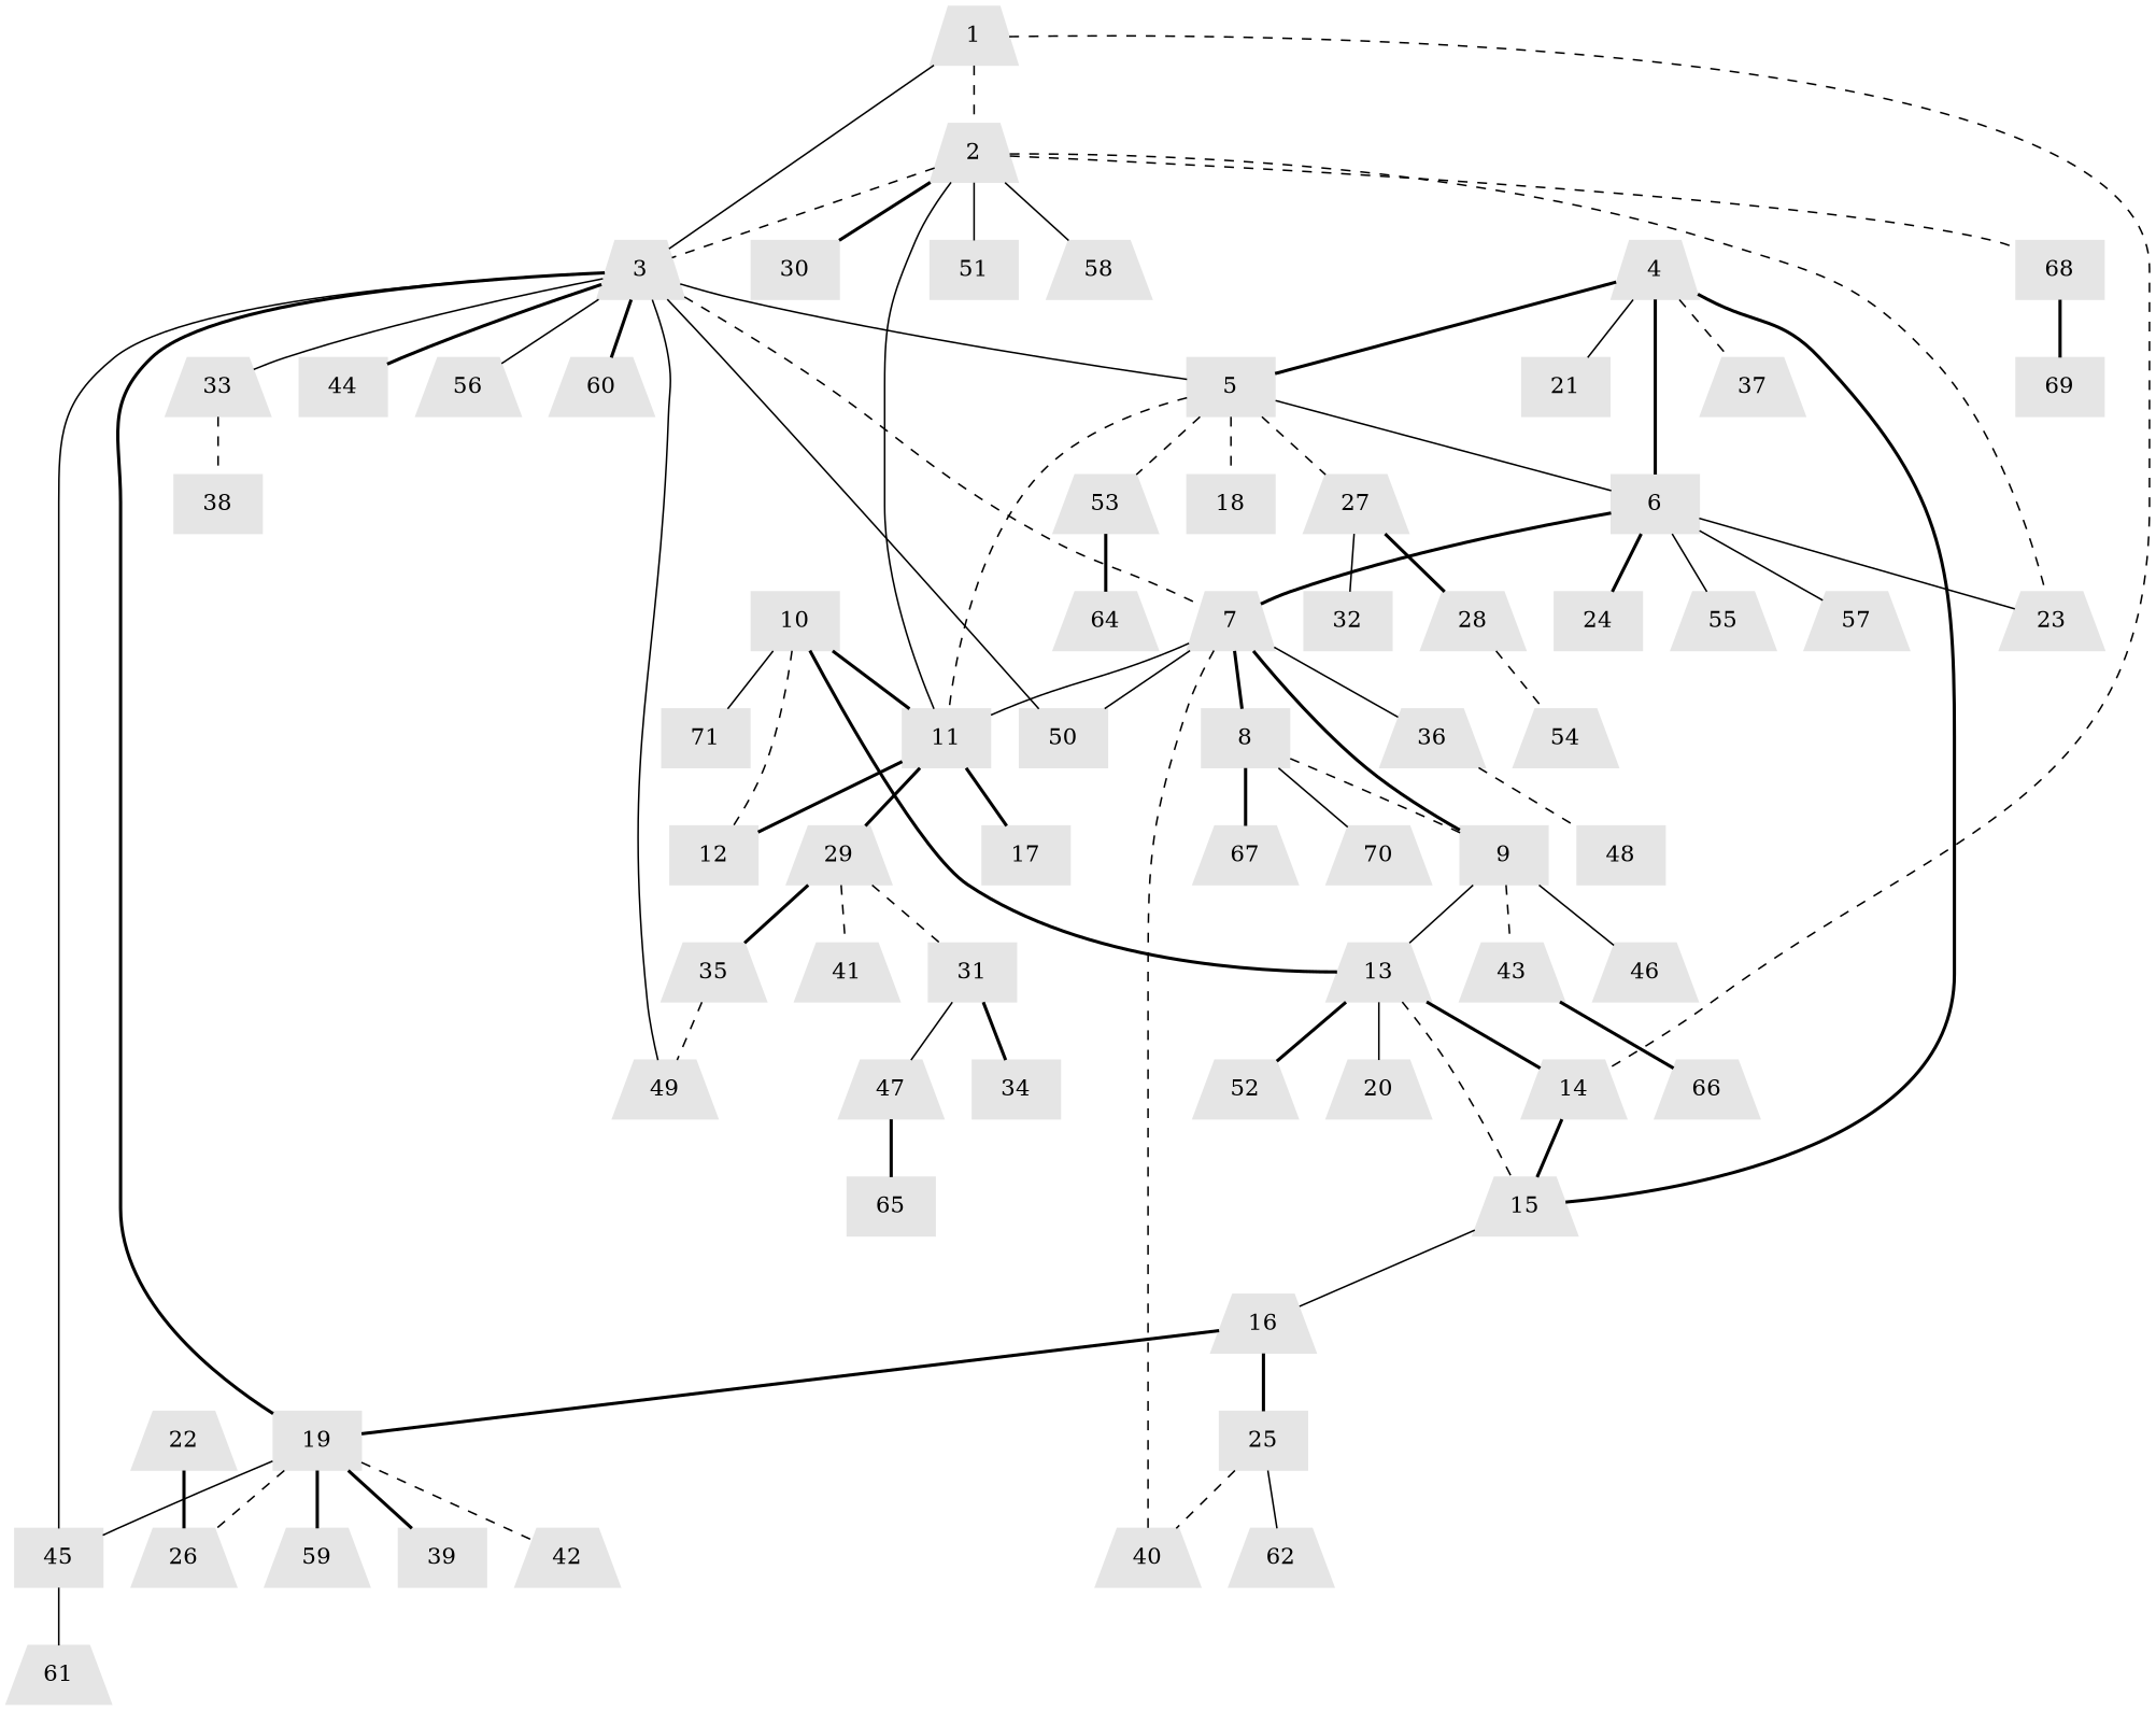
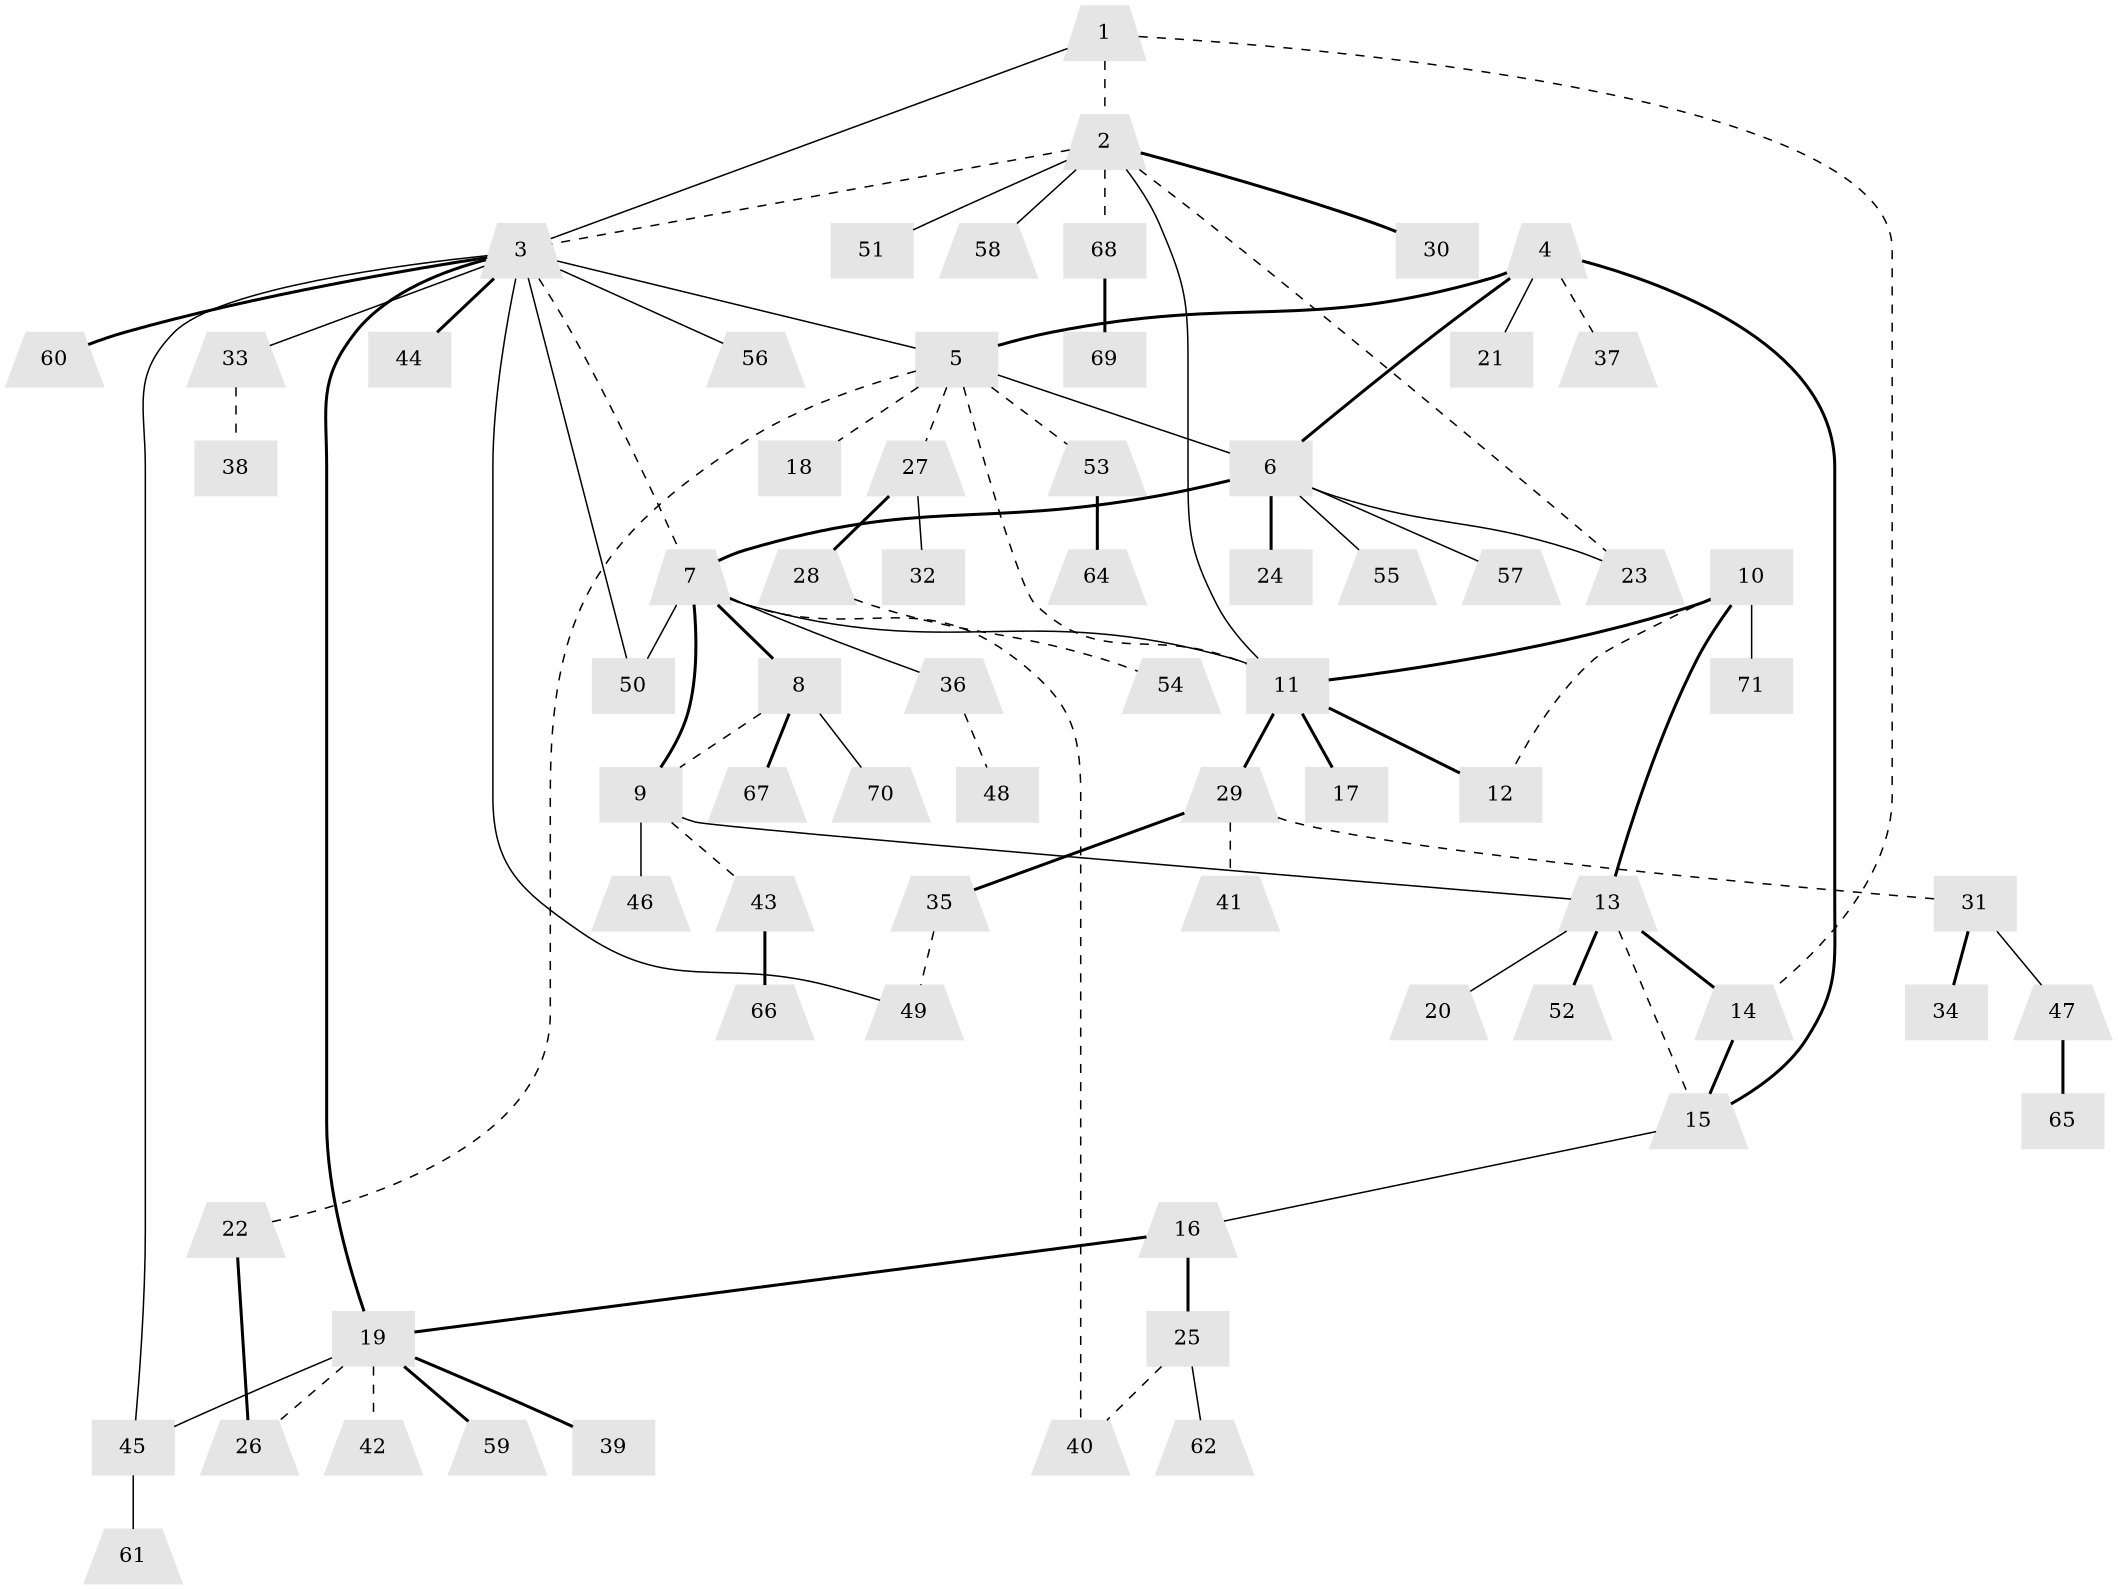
  graph {
    node [color=gray90 shape=trapezium style=filled]
    edge [style=bold]
    1
    2
    3
    14
    11 [shape=box]
    23
    30 [shape=box]
    51 [shape=box]
    58
    68 [shape=box]
    5 [shape=box]
    7
    19 [shape=box]
    33
    44 [shape=box]
    45 [shape=box]
    49
    50 [shape=box]
    56
    60
    15
    12 [shape=box]
    17 [shape=box]
    29
    69 [shape=box]
    6 [shape=box]
    18 [shape=box]
    22
    27
    53
    8 [shape=box]
    9 [shape=box]
    36
    40
    26
    39 [shape=box]
    42
    59
    38 [shape=box]
    61
    4
    21 [shape=box]
    37
    24 [shape=box]
    55
    57
    16
    28
    32 [shape=box]
    64
    67
    70
    13
    43
    46
    48 [shape=box]
    20
    52
    66
    10 [shape=box]
    71 [shape=box]
    31 [shape=box]
    35
    41
    25 [shape=box]
    62
    54
    34 [shape=box]
    47
    65 [shape=box]
    1 -- 2 [style=dashed]
    1 -- 3 [style=solid]
    1 -- 14 [style=dashed]
    2 -- 3 [style=dashed]
    2 -- 11 [style=solid]
    2 -- 23 [style=dashed]
    2 -- 30
    2 -- 51 [style=solid]
    2 -- 58 [style=solid]
    2 -- 68 [style=dashed]
    3 -- 5 [style=solid]
    3 -- 7 [style=dashed]
    3 -- 19
    3 -- 33 [style=solid]
    3 -- 44
    3 -- 45 [style=solid]
    3 -- 49 [style=solid]
    3 -- 50 [style=solid]
    3 -- 56 [style=solid]
    3 -- 60
    14 -- 15
    11 -- 12
    11 -- 17
    11 -- 29
    68 -- 69
    5 -- 11 [style=dashed]
    5 -- 6 [style=solid]
    5 -- 18 [style=dashed]
+   5 -- 22 [style=dashed]
    5 -- 27 [style=dashed]
    5 -- 53 [style=dashed]
    7 -- 11 [style=solid]
    7 -- 50 [style=solid]
    7 -- 8
    7 -- 9
    7 -- 36 [style=solid]
    7 -- 40 [style=dashed]
    19 -- 45 [style=solid]
    19 -- 26 [style=dashed]
    19 -- 39
    19 -- 42 [style=dashed]
    19 -- 59
    33 -- 38 [style=dashed]
    45 -- 61 [style=solid]
    15 -- 16 [style=solid]
    29 -- 31 [style=dashed]
    29 -- 35
    29 -- 41 [style=dashed]
    6 -- 23 [style=solid]
    6 -- 7
    6 -- 24
    6 -- 55 [style=solid]
    6 -- 57 [style=solid]
    22 -- 26
    27 -- 28
    27 -- 32 [style=solid]
    53 -- 64
    8 -- 9 [style=dashed]
    8 -- 67
    8 -- 70 [style=solid]
    9 -- 13 [style=solid]
    9 -- 43 [style=dashed]
    9 -- 46 [style=solid]
    36 -- 48 [style=dashed]
    4 -- 5
    4 -- 15
    4 -- 6
    4 -- 21 [style=solid]
    4 -- 37 [style=dashed]
    16 -- 19
    16 -- 25
    28 -- 54 [style=dashed]
    13 -- 14
    13 -- 15 [style=dashed]
    13 -- 20 [style=solid]
    13 -- 52
    43 -- 66
    10 -- 11
    10 -- 12 [style=dashed]
    10 -- 13
    10 -- 71 [style=solid]
    31 -- 34
    31 -- 47 [style=solid]
    35 -- 49 [style=dashed]
    25 -- 40 [style=dashed]
    25 -- 62 [style=solid]
    47 -- 65
  }
